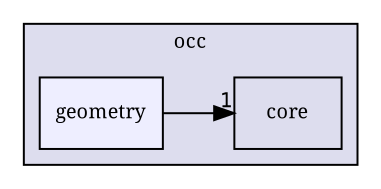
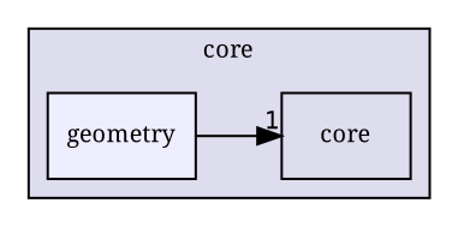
  digraph {
    compound=true
    rankdir=LR
    fontname="Noto Serif"
    node [fontname="Noto Serif" fontsize=10 shape=box]
    n1 [label=core]
    n2 [fillcolor="#eeeeff" label=geometry pencolor=black style=filled]
    subgraph cluster_1 {
      bgcolor="#ddddee"
      fontsize=10
-     label=occ
+     label=core
      pencolor=black
      n1
      n2
    }
    n2 -> n1 [headlabel=1 labeldistance=1.5 labelfontname=Helvetica labelfontsize=10 fontname="Noto Serif"]
  }
